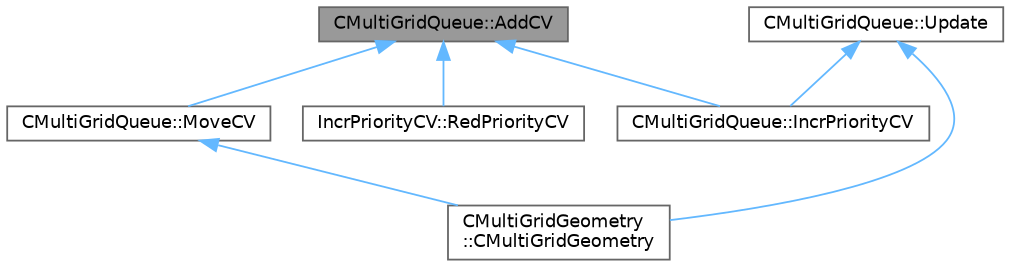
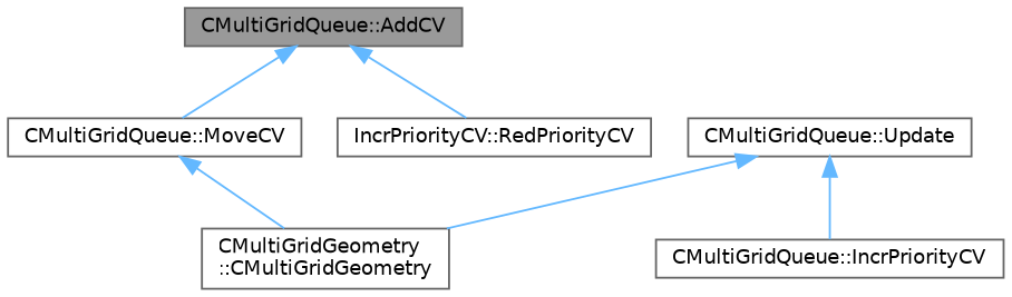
  digraph {
    rankdir=TB
    node [color=grey40 fillcolor=white fontname=Helvetica fontsize=10 shape=box style=filled]
    edge [color=steelblue1 dir=back fontname=Helvetica fontsize=10 labelfontname=Helvetica labelfontsize=10 style=solid]
    n1 [color=gray40 fillcolor=grey60 fontcolor=black height=0.2 label="CMultiGridQueue::AddCV" width=0.4]
    n2 [height=0.2 label="CMultiGridQueue::IncrPriorityCV" width=0.4]
    n3 [height=0.2 label="CMultiGridQueue::MoveCV" width=0.4]
    n4 [height=0.2 label="IncrPriorityCV::RedPriorityCV" width=0.4]
    n5 [height=0.2 label="CMultiGridGeometry\l::CMultiGridGeometry" width=0.4]
    n6 [height=0.2 label="CMultiGridQueue::Update" width=0.4]
-   n1 -> n2
    n1 -> n3
    n1 -> n4
    n3 -> n5
    n6 -> n2
    n6 -> n5
  }
